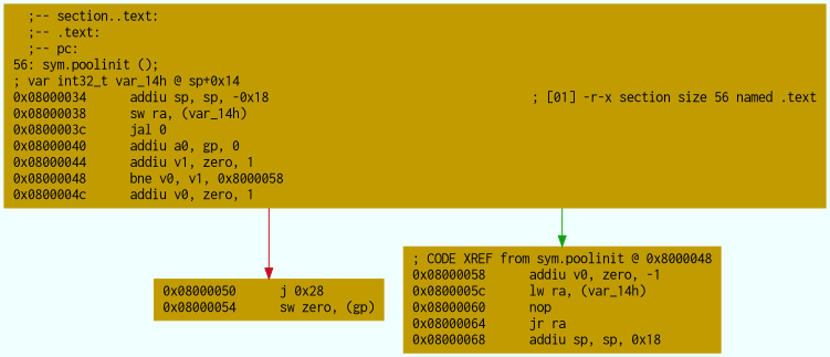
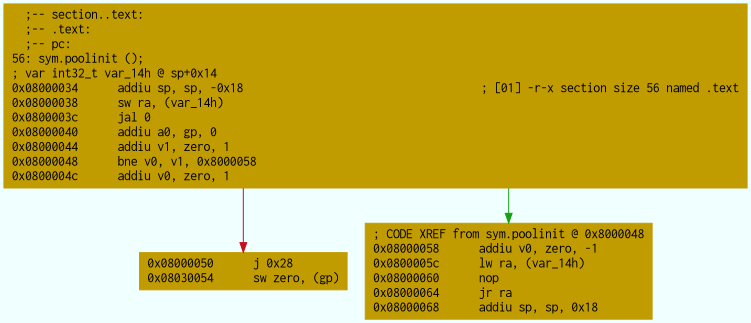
  digraph {
    bgcolor=azure
    fontname=Courier
    fontsize=8
    splines=ortho
    node [color="#c19c00" fillcolor="#c19c00" fontname=Courier shape=box style=filled]
    edge [arrowhead=normal]
    n1 [label="  ;-- section..text:\l  ;-- .text:\l  ;-- pc:\l56: sym.poolinit ();\l; var int32_t var_14h @ sp+0x14\l0x08000034      addiu sp, sp, -0x18                                    ; [01] -r-x section size 56 named .text\l0x08000038      sw ra, (var_14h)\l0x0800003c      jal 0\l0x08000040      addiu a0, gp, 0\l0x08000044      addiu v1, zero, 1\l0x08000048      bne v0, v1, 0x8000058\l0x0800004c      addiu v0, zero, 1\l"]
-   n2 [label="0x08000050      j 0x28\l0x08000054      sw zero, (gp)\l"]
+   n2 [label="0x08000050      j 0x28\l0x08030054      sw zero, (gp)\l"]
    n3 [label="; CODE XREF from sym.poolinit @ 0x8000048\l0x08000058      addiu v0, zero, -1\l0x0800005c      lw ra, (var_14h)\l0x08000060      nop\l0x08000064      jr ra\l0x08000068      addiu sp, sp, 0x18\l"]
    n1 -> n2 [color="#c50f1f"]
    n1 -> n3 [color="#13a10e"]
  }
